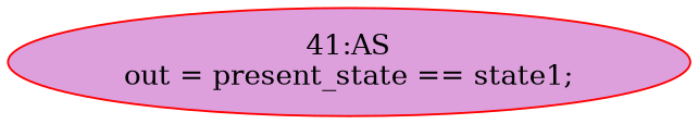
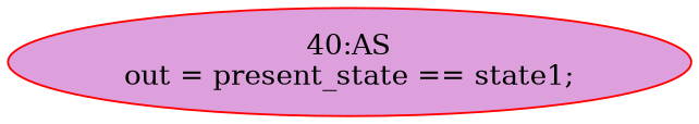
  strict digraph {
-   n1 [ast="<pyverilog.vparser.ast.Assign object at 0x7ff42448aa50>" def_var="['out']" fillcolor=plum label="41:AS\nout = present_state == state1;" statements="[]" style=filled typ=Assign use_var="['present_state']" color=red]
+   n1 [ast="<pyverilog.vparser.ast.Assign object at 0x7ff42448aa50>" def_var="['out']" fillcolor=plum label="40:AS\nout = present_state == state1;" statements="[]" style=filled typ=Assign use_var="['present_state']" color=red]
  }
